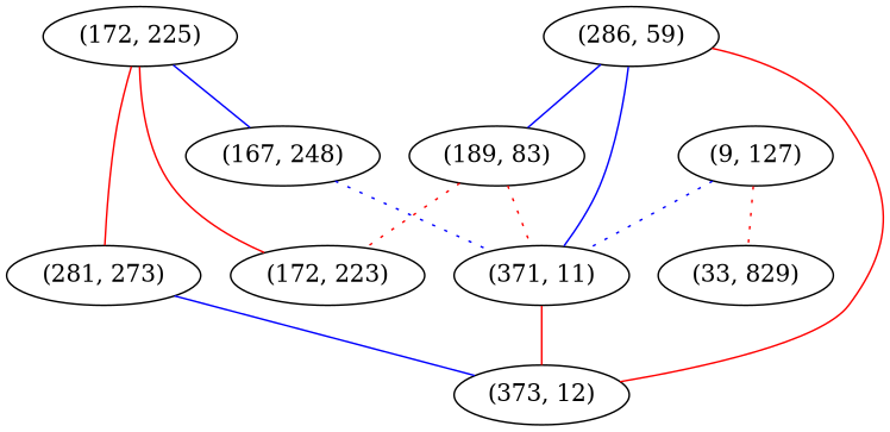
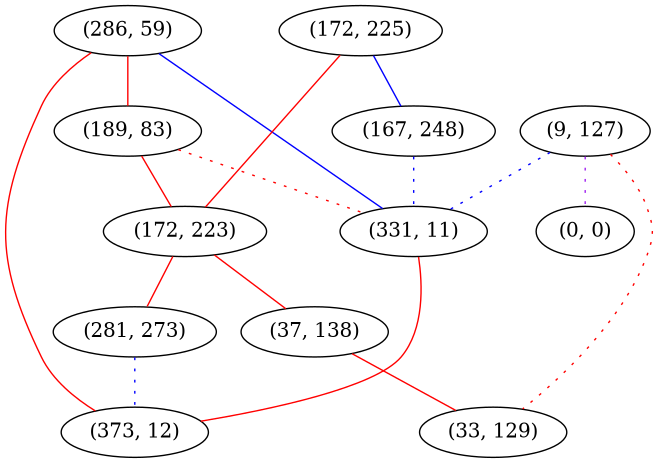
  graph {
    edge [color=red style=solid weight=1]
    "(286, 59)"
    "(189, 83)"
-   "(371, 11)"
+   "(371, 11)" [label="(331, 11)"]
    "(373, 12)"
    "(172, 223)"
    n6 [label="(9, 127)"]
-   "(33, 129)" [label="(33, 829)"]
+   "(0, 0)"
+   "(33, 129)"
    "(172, 225)"
    "(281, 273)"
    "(167, 248)"
-   "(286, 59)" -- "(189, 83)" [color=blue]
+   "(37, 138)"
+   "(286, 59)" -- "(189, 83)"
    "(286, 59)" -- "(371, 11)" [color=blue weight=3]
    "(286, 59)" -- "(373, 12)" [weight=3]
    "(189, 83)" -- "(371, 11)" [style=dotted]
-   "(189, 83)" -- "(172, 223)" [style=dotted]
+   "(189, 83)" -- "(172, 223)"
    "(371, 11)" -- "(373, 12)"
+   "(172, 223)" -- "(37, 138)"
    n6 -- "(371, 11)" [color=blue style=dotted weight=3]
+   n6 -- "(0, 0)" [color=purple style=dotted weight=4]
    n6 -- "(33, 129)" [style=dotted]
    "(172, 225)" -- "(172, 223)"
-   "(172, 225)" -- "(281, 273)"
+   "(172, 223)" -- "(281, 273)"
    "(172, 225)" -- "(167, 248)" [color=blue]
-   "(281, 273)" -- "(373, 12)" [color=blue weight=3]
+   "(281, 273)" -- "(373, 12)" [color=blue style=dotted weight=3]
    "(167, 248)" -- "(371, 11)" [color=blue style=dotted weight=3]
+   "(37, 138)" -- "(33, 129)"
  }
